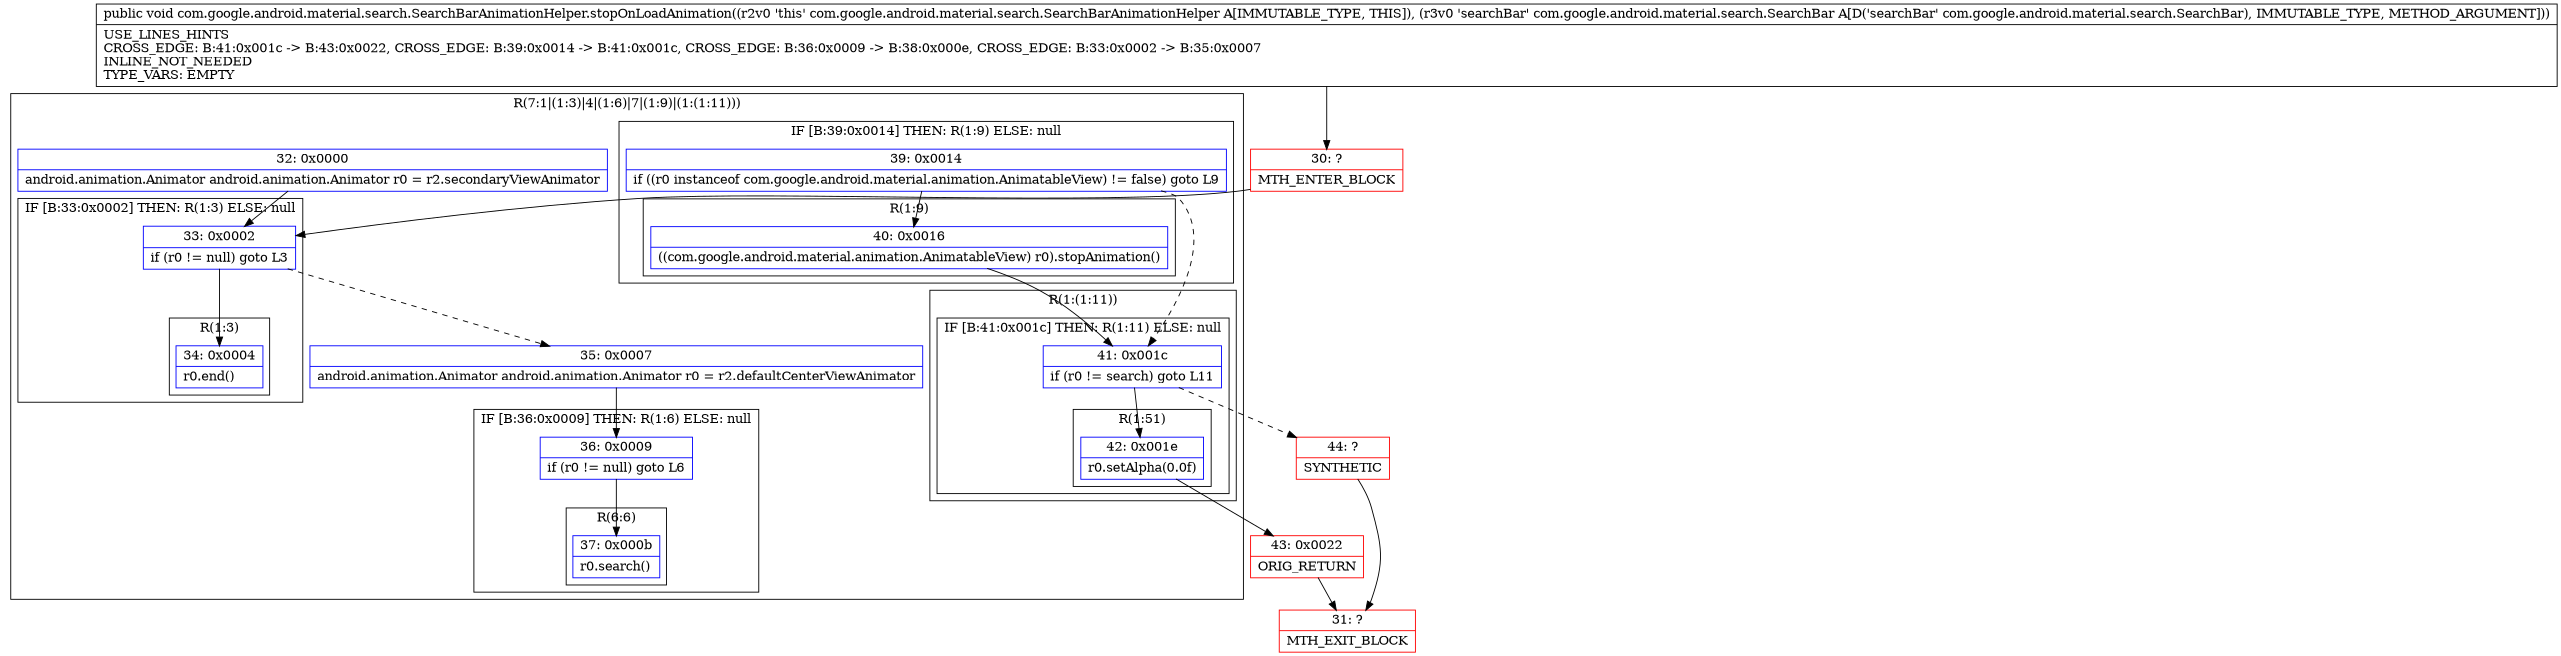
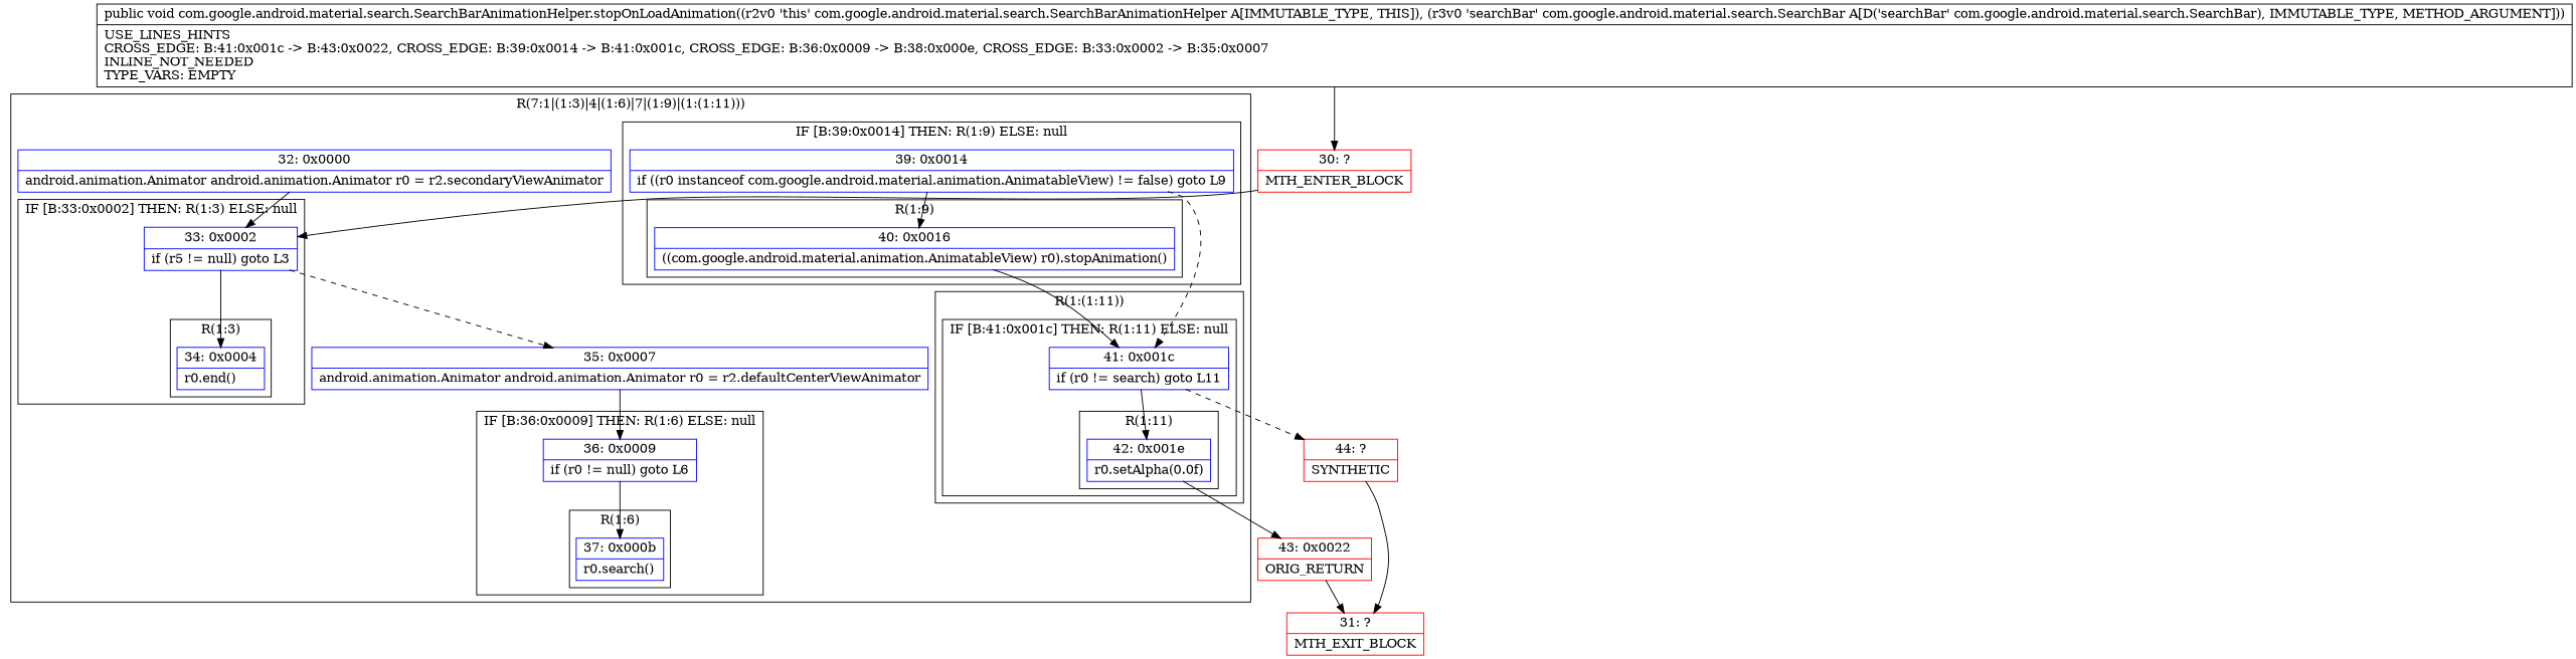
  digraph {
    node [color=blue shape=record]
    n1 [label="{34\:\ 0x0004|r0.end()\l}"]
-   n2 [label="{33\:\ 0x0002|if (r0 != null) goto L3\l}"]
+   n2 [label="{33\:\ 0x0002|if (r5 != null) goto L3\l}"]
    n3 [label="{37\:\ 0x000b|r0.search()\l}"]
    n4 [label="{36\:\ 0x0009|if (r0 != null) goto L6\l}"]
    n5 [label="{40\:\ 0x0016|((com.google.android.material.animation.AnimatableView) r0).stopAnimation()\l}"]
    n6 [label="{39\:\ 0x0014|if ((r0 instanceof com.google.android.material.animation.AnimatableView) != false) goto L9\l}"]
    n7 [label="{42\:\ 0x001e|r0.setAlpha(0.0f)\l}"]
    n8 [label="{41\:\ 0x001c|if (r0 != search) goto L11\l}"]
    n9 [label="{32\:\ 0x0000|android.animation.Animator android.animation.Animator r0 = r2.secondaryViewAnimator\l}"]
    n10 [label="{35\:\ 0x0007|android.animation.Animator android.animation.Animator r0 = r2.defaultCenterViewAnimator\l}"]
    n11 [color=red label="{43\:\ 0x0022|ORIG_RETURN\l}"]
    n12 [color=red label="{44\:\ ?|SYNTHETIC\l}"]
    n13 [color=red label="{31\:\ ?|MTH_EXIT_BLOCK\l}"]
    n14 [color=red label="{30\:\ ?|MTH_ENTER_BLOCK\l}"]
    n15 [label="{public void com.google.android.material.search.SearchBarAnimationHelper.stopOnLoadAnimation((r2v0 'this' com.google.android.material.search.SearchBarAnimationHelper A[IMMUTABLE_TYPE, THIS]), (r3v0 'searchBar' com.google.android.material.search.SearchBar A[D('searchBar' com.google.android.material.search.SearchBar), IMMUTABLE_TYPE, METHOD_ARGUMENT]))  | USE_LINES_HINTS\lCROSS_EDGE: B:41:0x001c \-\> B:43:0x0022, CROSS_EDGE: B:39:0x0014 \-\> B:41:0x001c, CROSS_EDGE: B:36:0x0009 \-\> B:38:0x000e, CROSS_EDGE: B:33:0x0002 \-\> B:35:0x0007\lINLINE_NOT_NEEDED\lTYPE_VARS: EMPTY\l}" color=""]
    subgraph cluster_1 {
      label="R(7:1|(1:3)|4|(1:6)|7|(1:9)|(1:(1:11)))"
      n9
      n10
      subgraph cluster_2 {
        label="IF [B:33:0x0002] THEN: R(1:3) ELSE: null"
        n2
        subgraph cluster_3 {
          label="R(1:3)"
          n1
        }
      }
      subgraph cluster_4 {
        label="IF [B:36:0x0009] THEN: R(1:6) ELSE: null"
        n4
        subgraph cluster_5 {
-         label="R(6:6)"
+         label="R(1:6)"
          n3
        }
      }
      subgraph cluster_6 {
        label="IF [B:39:0x0014] THEN: R(1:9) ELSE: null"
        n6
        subgraph cluster_7 {
          label="R(1:9)"
          n5
        }
      }
      subgraph cluster_8 {
        label="R(1:(1:11))"
        subgraph cluster_9 {
          label="IF [B:41:0x001c] THEN: R(1:11) ELSE: null"
          n8
          subgraph cluster_10 {
-           label="R(1:51)"
+           label="R(1:11)"
            n7
          }
        }
      }
    }
    n2 -> n1
    n2 -> n10 [style=dashed]
    n4 -> n3
    n5 -> n8
    n6 -> n5
    n6 -> n8 [style=dashed]
    n7 -> n11
    n8 -> n7
    n8 -> n12 [style=dashed]
    n9 -> n2
    n10 -> n4
    n11 -> n13
    n12 -> n13
    n14 -> n2
    n15 -> n14
  }
